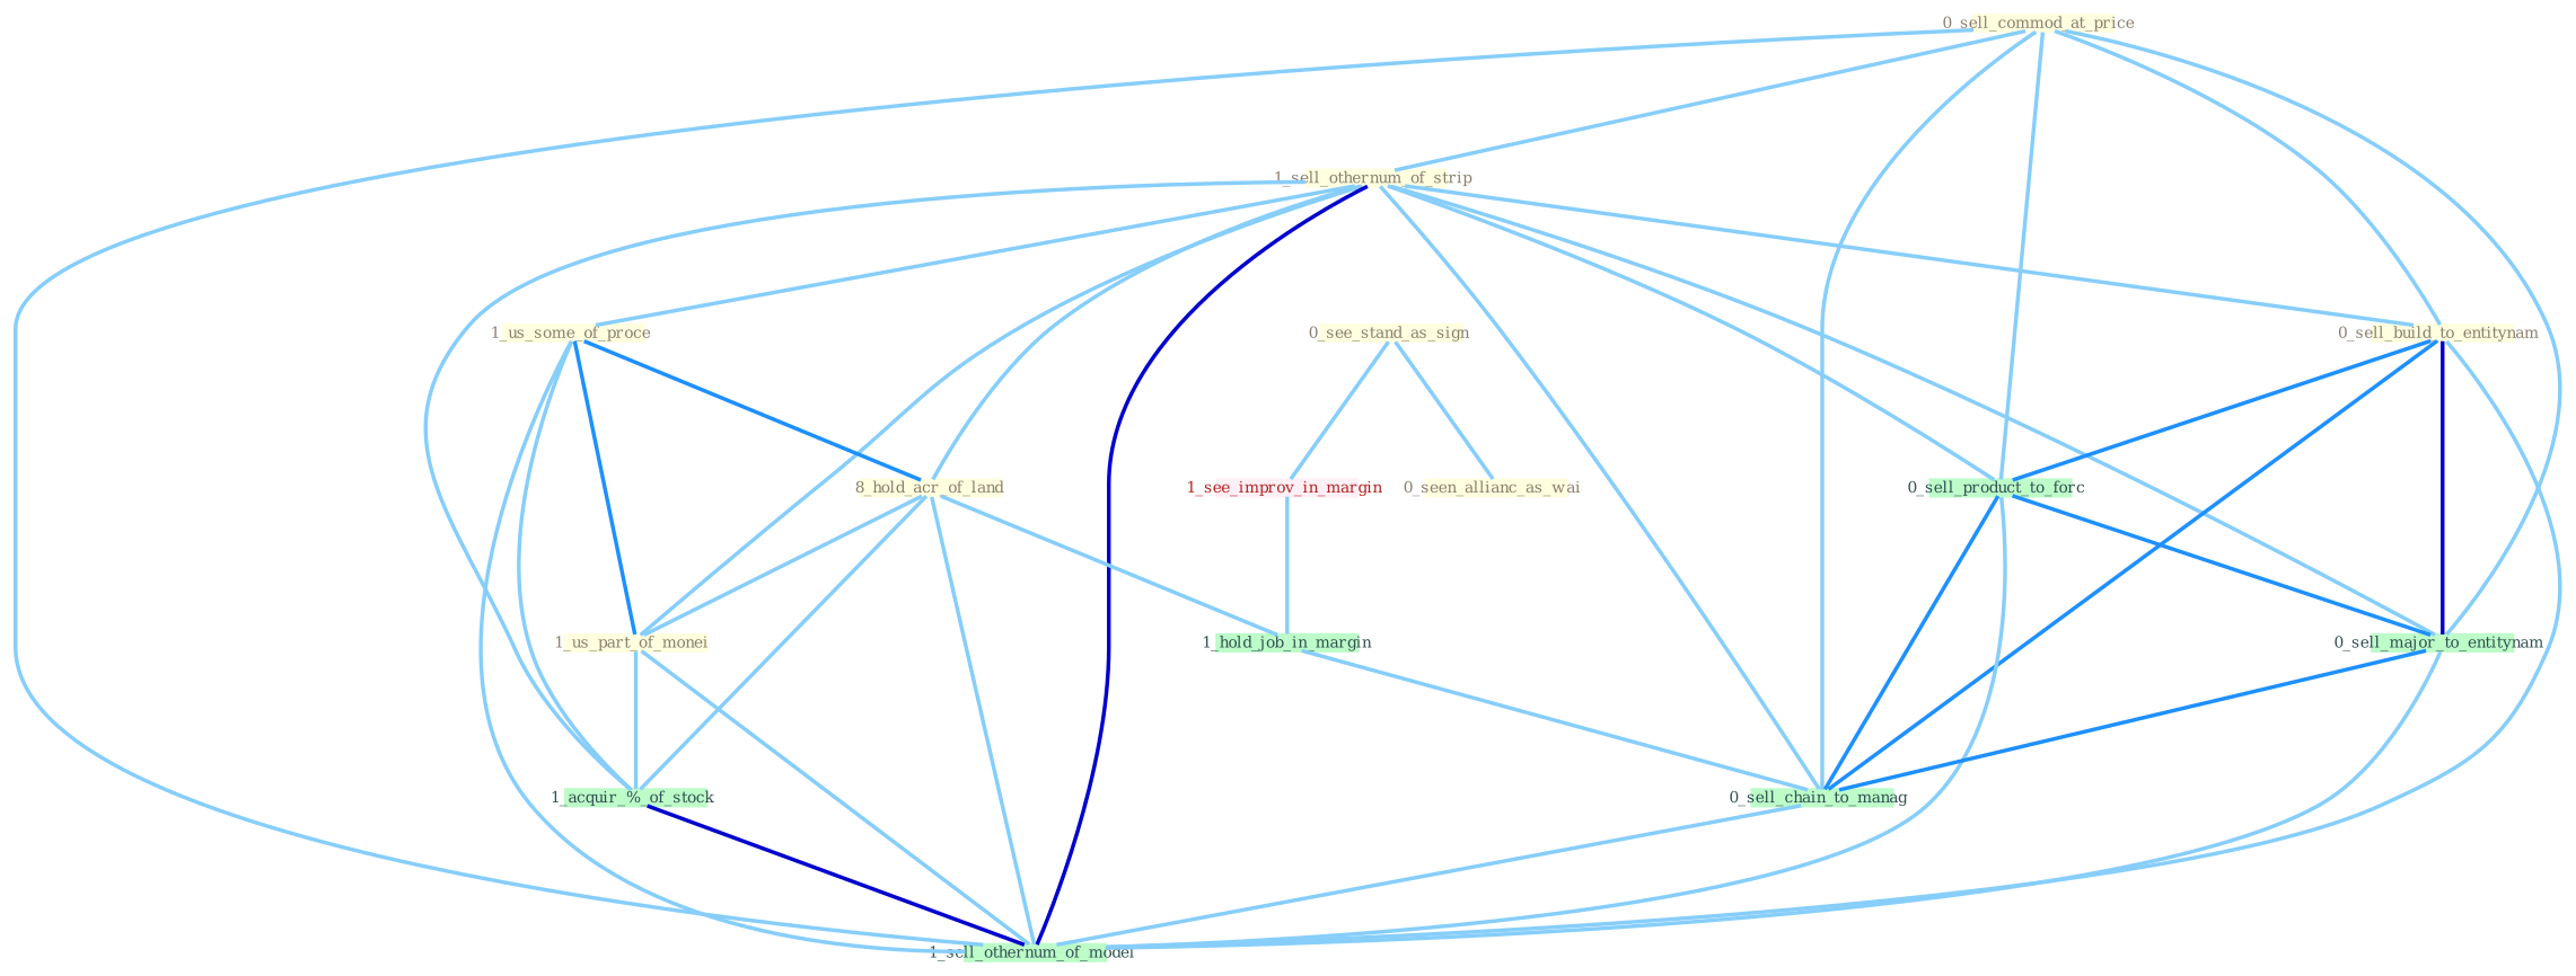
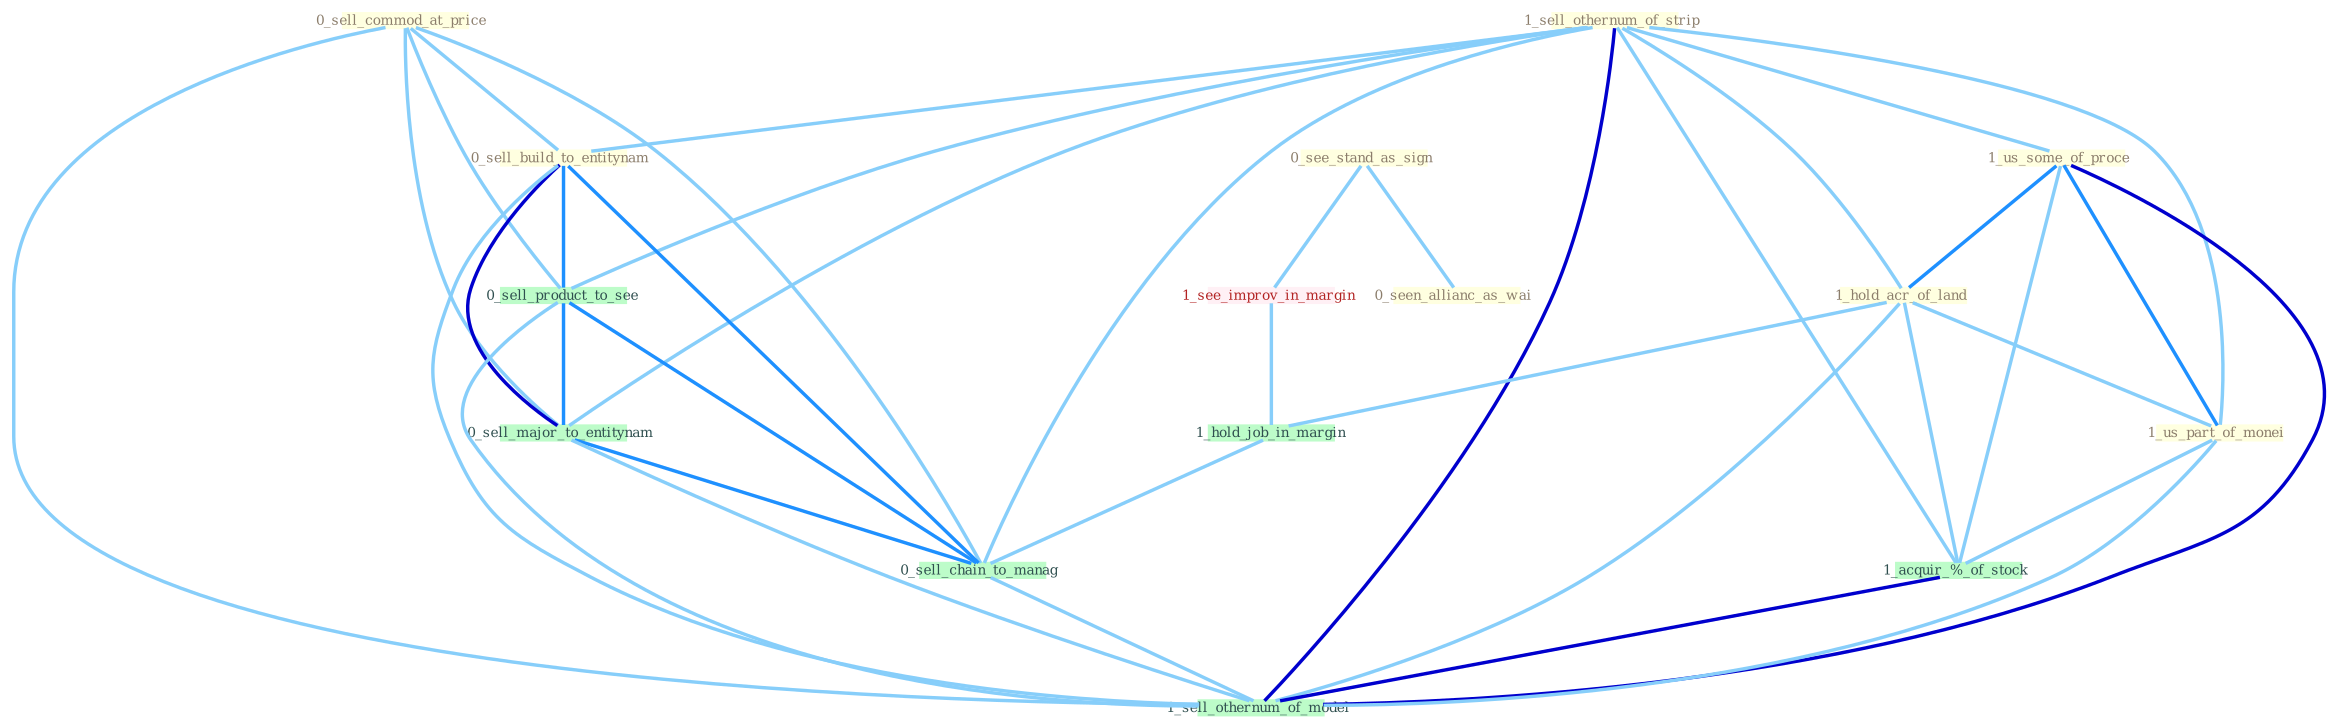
  graph {
    node [color="#ffffe0" fixedsize=true fontcolor="#8b7d6b" fontsize=4 shape=polygon style=filled]
    edge [color="#87cefa" w=1]
    "0_sell_commod_at_price " [height=.06 width=.5]
    "1_sell_othernum_of_strip " [height=.06 width=.5]
    "0_see_stand_as_sign " [height=.06 width=.5]
    "0_sell_build_to_entitynam " [height=.06 width=.5]
    "0_seen_allianc_as_wai " [height=.06 width=.5]
    "1_us_some_of_proce " [height=.06 width=.5]
-   "1_hold_acr_of_land " [height=.06 width=.5 label="8_hold_acr_of_land"]
+   "1_hold_acr_of_land " [height=.06 width=.5]
    "1_us_part_of_monei " [height=.06 width=.5]
    "1_see_improv_in_margin " [color="#fff0f5" fontcolor="#b22222" height=.06 width=.5]
-   "0_sell_product_to_forc " [color="#BDFCC9" fontcolor="#2f4f4f" height=.06 width=.5]
+   "0_sell_product_to_forc " [color="#BDFCC9" fontcolor="#2f4f4f" height=.06 width=.5 label="0_sell_product_to_see"]
    "0_sell_major_to_entitynam " [color="#BDFCC9" fontcolor="#2f4f4f" height=.06 width=.5]
    "0_sell_chain_to_manag " [color="#BDFCC9" fontcolor="#2f4f4f" height=.06 width=.5]
    "1_sell_othernum_of_model " [color="#BDFCC9" fontcolor="#2f4f4f" height=.06 width=.5]
    "1_acquir_%_of_stock " [color="#BDFCC9" fontcolor="#2f4f4f" height=.06 width=.5]
    n15 [color="#BDFCC9" fontcolor="#2f4f4f" height=.06 label="1_hold_job_in_margin" width=.5]
    subgraph sub_1 {
      "0_sell_commod_at_price "
      "1_sell_othernum_of_strip "
      "0_see_stand_as_sign "
      "0_sell_build_to_entitynam "
      "0_seen_allianc_as_wai "
      "1_us_some_of_proce "
      "1_hold_acr_of_land "
      "1_us_part_of_monei "
    }
    subgraph sub_2 {
      "1_see_improv_in_margin "
    }
-   "0_sell_commod_at_price " -- "1_sell_othernum_of_strip "
    "0_sell_commod_at_price " -- "0_sell_build_to_entitynam "
    "0_sell_commod_at_price " -- "0_sell_product_to_forc "
    "0_sell_commod_at_price " -- "0_sell_major_to_entitynam "
    "0_sell_commod_at_price " -- "0_sell_chain_to_manag "
    "0_sell_commod_at_price " -- "1_sell_othernum_of_model "
    "1_sell_othernum_of_strip " -- "0_sell_build_to_entitynam "
    "1_sell_othernum_of_strip " -- "1_us_some_of_proce "
    "1_sell_othernum_of_strip " -- "1_hold_acr_of_land "
    "1_sell_othernum_of_strip " -- "1_us_part_of_monei "
    "1_sell_othernum_of_strip " -- "0_sell_product_to_forc "
    "1_sell_othernum_of_strip " -- "0_sell_major_to_entitynam "
    "1_sell_othernum_of_strip " -- "0_sell_chain_to_manag "
    "1_sell_othernum_of_strip " -- "1_sell_othernum_of_model " [color="#0000cd" w=3]
    "1_sell_othernum_of_strip " -- "1_acquir_%_of_stock "
    "0_see_stand_as_sign " -- "0_seen_allianc_as_wai "
    "0_see_stand_as_sign " -- "1_see_improv_in_margin "
    "0_sell_build_to_entitynam " -- "0_sell_product_to_forc " [color="#1e90ff" w=2]
    "0_sell_build_to_entitynam " -- "0_sell_major_to_entitynam " [color="#0000cd" w=3]
    "0_sell_build_to_entitynam " -- "0_sell_chain_to_manag " [color="#1e90ff" w=2]
    "0_sell_build_to_entitynam " -- "1_sell_othernum_of_model "
    "1_us_some_of_proce " -- "1_hold_acr_of_land " [color="#1e90ff"]
    "1_us_some_of_proce " -- "1_us_part_of_monei " [color="#1e90ff" w=2]
-   "1_us_some_of_proce " -- "1_sell_othernum_of_model "
+   "1_us_some_of_proce " -- "1_sell_othernum_of_model " [color="#0000cd"]
    "1_us_some_of_proce " -- "1_acquir_%_of_stock "
    "1_hold_acr_of_land " -- "1_us_part_of_monei "
    "1_hold_acr_of_land " -- "1_sell_othernum_of_model "
    "1_hold_acr_of_land " -- "1_acquir_%_of_stock "
    "1_hold_acr_of_land " -- n15
    "1_us_part_of_monei " -- "1_sell_othernum_of_model "
    "1_us_part_of_monei " -- "1_acquir_%_of_stock "
    "1_see_improv_in_margin " -- n15
    "0_sell_product_to_forc " -- "0_sell_major_to_entitynam " [color="#1e90ff" w=2]
    "0_sell_product_to_forc " -- "0_sell_chain_to_manag " [color="#1e90ff" w=2]
    "0_sell_product_to_forc " -- "1_sell_othernum_of_model "
    "0_sell_major_to_entitynam " -- "0_sell_chain_to_manag " [color="#1e90ff" w=2]
    "0_sell_major_to_entitynam " -- "1_sell_othernum_of_model "
    "0_sell_chain_to_manag " -- "1_sell_othernum_of_model "
    "1_acquir_%_of_stock " -- "1_sell_othernum_of_model " [color="#0000cd"]
    n15 -- "0_sell_chain_to_manag "
  }
